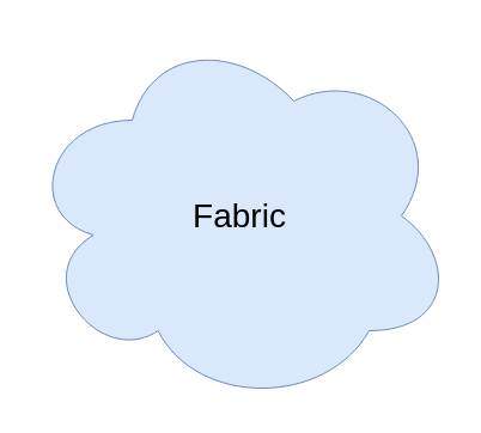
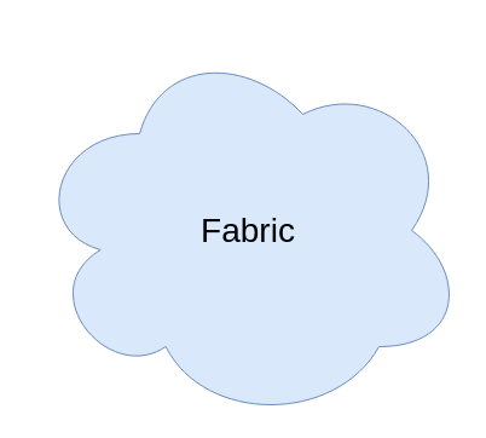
  <mxCell id="0" />
  <mxCell id="1" parent="0" />
- <mxCell id="2" value="&lt;font style=&quot;font-size: 28px;&quot;&gt;Fabric&lt;/font&gt;" style="ellipse;shape=cloud;whiteSpace=wrap;html=1;fillColor=#dae8fc;strokeColor=#6c8ebf;" vertex="1" parent="1"><mxGeometry x="20" y="20" width="360" height="320" as="geometry" /></mxCell>
+ <mxCell id="2" value="&lt;font style=&quot;font-size: 28px;&quot;&gt;Fabric&lt;/font&gt;" style="ellipse;shape=cloud;whiteSpace=wrap;html=1;fillColor=#dae8fc;strokeColor=#6c8ebf;" vertex="1" parent="1"><mxGeometry x="25" y="30" width="360" height="320" as="geometry" /></mxCell>
